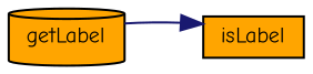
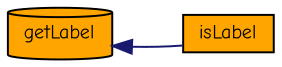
  digraph {
    rankdir=LR
    fontname="Comic Neue"
    node [color=black fillcolor=orange fontname="Comic Neue" fontsize=10 style=filled]
    n1 [fontcolor=black height=0.2 label=getLabel shape=cylinder width=0.4]
    n2 [height=0.2 label=isLabel shape=box width=0.4]
-   n2 -> n1 [color=midnightblue dir=back fontname="Comic Neue" fontsize=10 labelfontname=Helvetica labelfontsize=10 style=solid]
+   n1 -> n2 [color=midnightblue dir=back fontname="Comic Neue" fontsize=10 labelfontname=Helvetica labelfontsize=10 style=solid]
  }
